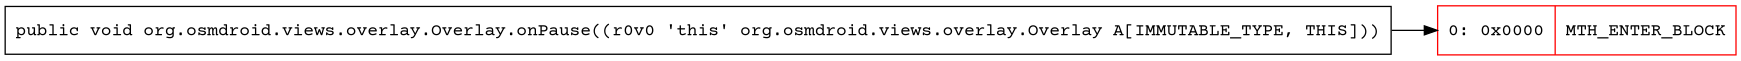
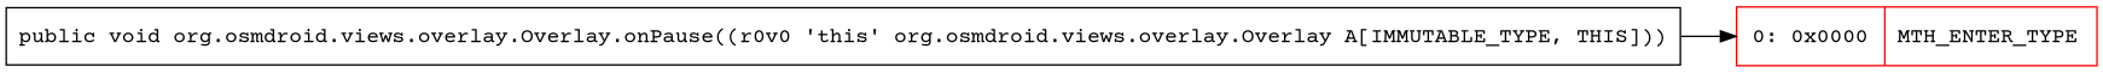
  digraph {
    rankdir=LR
    fontname="Courier Prime"
    node [shape=record fontname="Courier Prime"]
-   n1 [color=red label="{0\:\ 0x0000|MTH_ENTER_BLOCK\l}"]
+   n1 [color=red label="{0\:\ 0x0000|MTH_ENTER_TYPE\l}"]
    n2 [label="{public void org.osmdroid.views.overlay.Overlay.onPause((r0v0 'this' org.osmdroid.views.overlay.Overlay A[IMMUTABLE_TYPE, THIS])) }"]
    subgraph cluster_1 {
      label="R(0)"
    }
    n2 -> n1 [fontname="Courier Prime"]
  }
